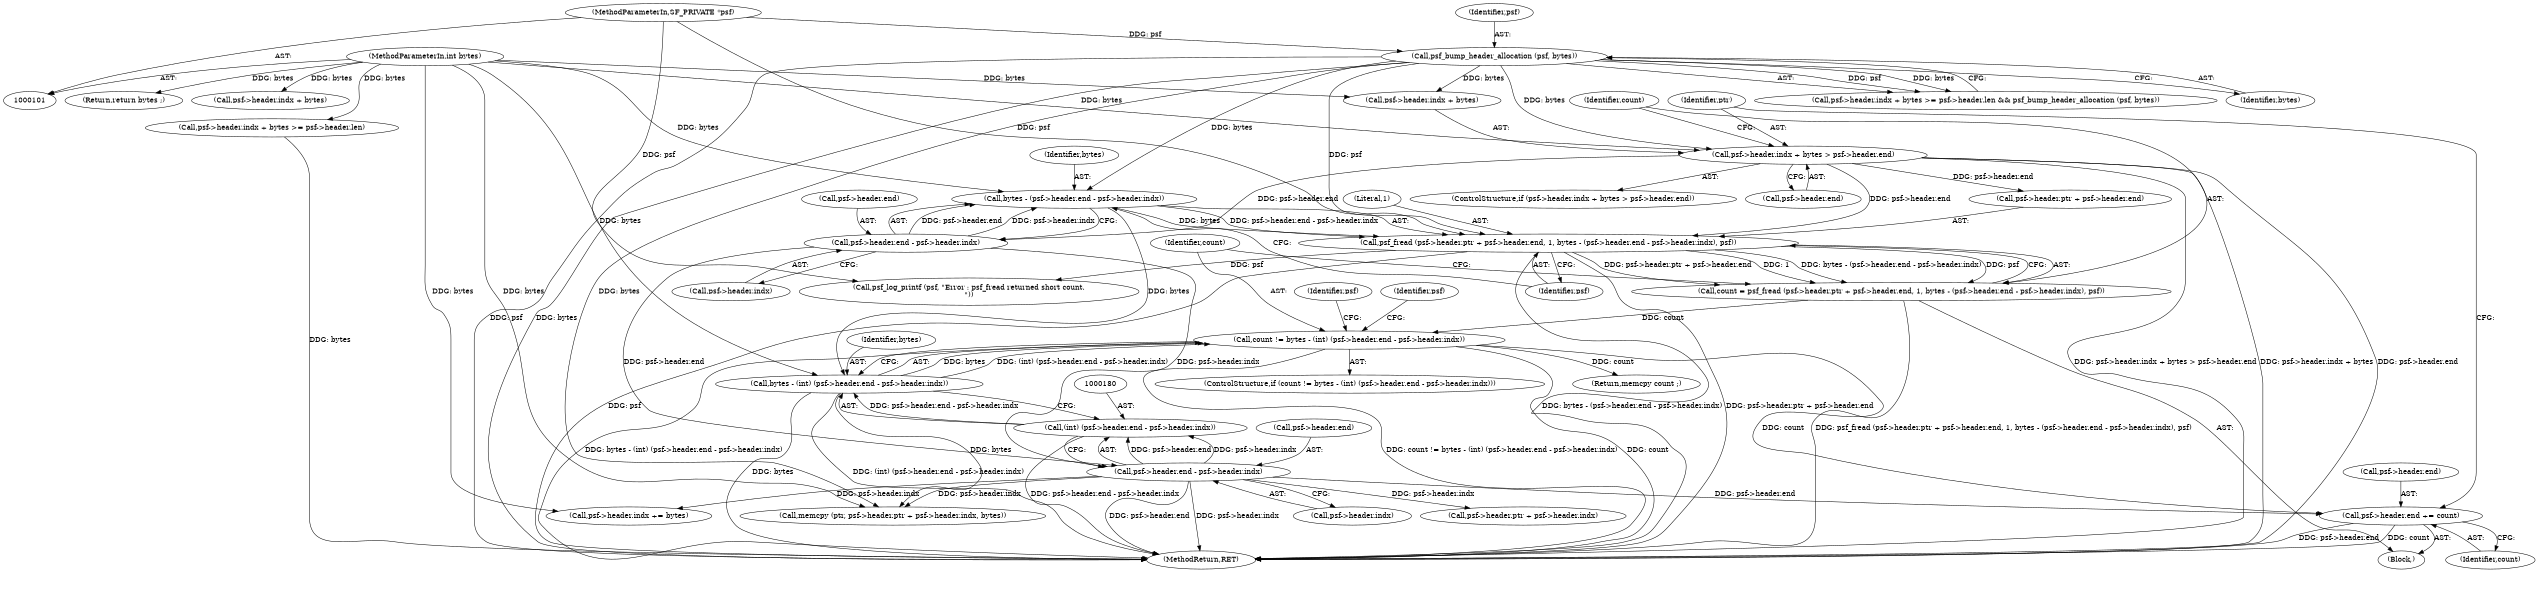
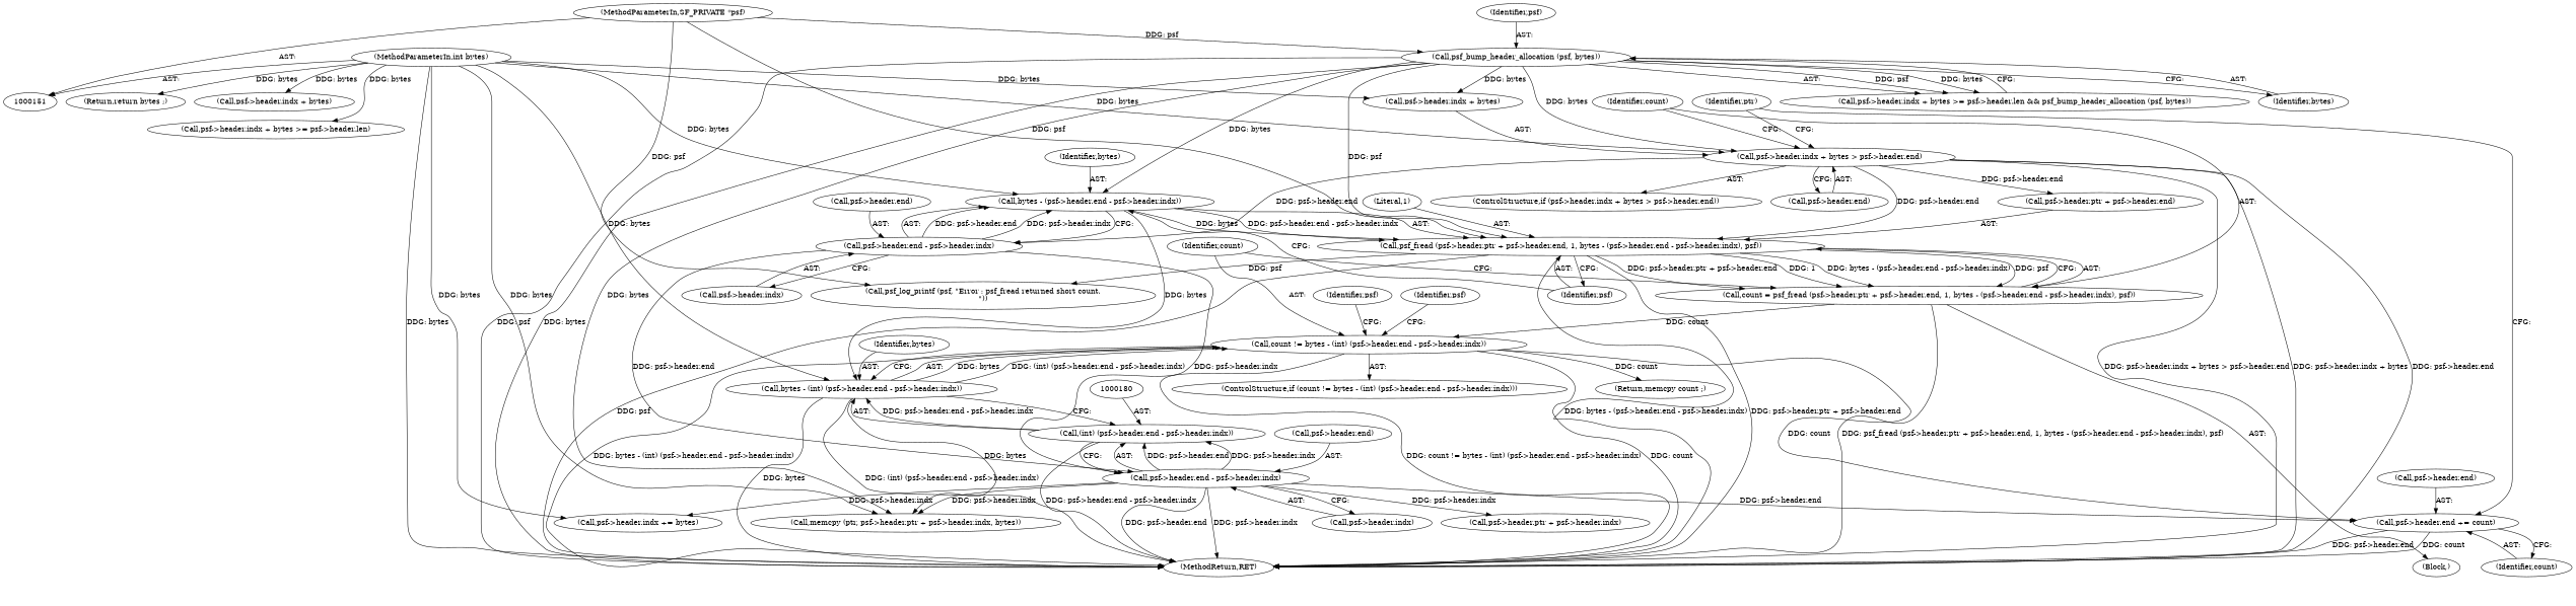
  digraph {
    n1 [label="(Call,psf->header.end += count)"]
    n2 [label="(MethodReturn,RET)"]
    n3 [label="(Identifier,count)"]
    n4 [label="(Block,)"]
    n5 [label="(Call,count != bytes - (int) (psf->header.end - psf->header.indx))"]
    n6 [label="(Call,bytes - (int) (psf->header.end - psf->header.indx))"]
    n7 [label="(ControlStructure,if (count != bytes - (int) (psf->header.end - psf->header.indx)))"]
    n8 [label="(Return,memcpy count ;)"]
    n9 [label="(Call,memcpy (ptr, psf->header.ptr + psf->header.indx, bytes))"]
    n10 [label="(Call,(int) (psf->header.end - psf->header.indx))"]
    n11 [label="(Call,count = psf_fread (psf->header.ptr + psf->header.end, 1, bytes - (psf->header.end - psf->header.indx), psf))"]
    n12 [label="(Call,psf_fread (psf->header.ptr + psf->header.end, 1, bytes - (psf->header.end - psf->header.indx), psf))"]
    n13 [label="(Identifier,psf)"]
    n14 [label="(Call,psf_log_printf (psf, \"Error : psf_fread returned short count.\n\"))"]
    n15 [label="(Call,bytes - (psf->header.end - psf->header.indx))"]
    n16 [label="(Call,psf->header.indx + bytes > psf->header.end)"]
    n17 [label="(Call,psf->header.end - psf->header.indx)"]
    n18 [label="(Call,psf->header.end)"]
    n19 [label="(Call,psf->header.ptr + psf->header.end)"]
    n20 [label="(ControlStructure,if (psf->header.indx + bytes > psf->header.end))"]
    n21 [label="(Call,psf->header.end - psf->header.indx)"]
    n22 [label="(Call,psf->header.indx)"]
    n23 [label="(Call,psf_bump_header_allocation (psf, bytes))"]
    n24 [label="(Call,psf->header.indx + bytes >= psf->header.len && psf_bump_header_allocation (psf, bytes))"]
    n25 [label="(Call,psf->header.indx + bytes)"]
    n26 [label="(Identifier,bytes)"]
    n27 [label="(MethodParameterIn,SF_PRIVATE *psf)"]
-   1000101
+   1000101 [label=1000151]
    n29 [label="(MethodParameterIn,int bytes)"]
    n30 [label="(Return,return bytes ;)"]
    n31 [label="(Call,psf->header.indx + bytes)"]
    n32 [label="(Call,psf->header.indx += bytes)"]
    n33 [label="(Call,psf->header.indx + bytes >= psf->header.len)"]
    n34 [label="(Call,psf->header.indx)"]
    n35 [label="(Call,psf->header.ptr + psf->header.indx)"]
    n36 [label="(Call,psf->header.end)"]
    n37 [label="(Identifier,bytes)"]
    n38 [label="(Identifier,count)"]
    n39 [label="(Identifier,ptr)"]
    n40 [label="(Identifier,psf)"]
    n41 [label="(Call,psf->header.end)"]
    n42 [label="(Identifier,psf)"]
    n43 [label="(Identifier,bytes)"]
    n44 [label="(Identifier,count)"]
    n45 [label="(Literal,1)"]
    n46 [label="(Call,psf->header.end)"]
    n47 [label="(Identifier,psf)"]
    1000180
    n1 -> n2 [label="DDG: psf->header.end"]
    n1 -> n2 [label="DDG: count"]
    n1 -> n3 [label="CFG: "]
-   n1 -> n4 [label="AST: "]
    n3 -> n1 [label="AST: "]
    n5 -> n1 [label="DDG: count"]
    n5 -> n2 [label="DDG: bytes - (int) (psf->header.end - psf->header.indx)"]
    n5 -> n2 [label="DDG: count != bytes - (int) (psf->header.end - psf->header.indx)"]
    n5 -> n2 [label="DDG: count"]
    n5 -> n6 [label="CFG: "]
    n5 -> n7 [label="AST: "]
    n5 -> n8 [label="DDG: count"]
    n6 -> n2 [label="DDG: bytes"]
    n6 -> n2 [label="DDG: (int) (psf->header.end - psf->header.indx)"]
    n6 -> n5 [label="AST: "]
    n6 -> n5 [label="DDG: bytes"]
    n6 -> n5 [label="DDG: (int) (psf->header.end - psf->header.indx)"]
    n6 -> n9 [label="DDG: bytes"]
    n6 -> n10 [label="CFG: "]
    n10 -> n2 [label="DDG: psf->header.end - psf->header.indx"]
    n10 -> n6 [label="AST: "]
    n10 -> n6 [label="DDG: psf->header.end - psf->header.indx"]
    n10 -> n21 [label="CFG: "]
    n11 -> n2 [label="DDG: psf_fread (psf->header.ptr + psf->header.end, 1, bytes - (psf->header.end - psf->header.indx), psf)"]
    n11 -> n4 [label="AST: "]
    n11 -> n5 [label="DDG: count"]
    n11 -> n12 [label="CFG: "]
    n12 -> n2 [label="DDG: bytes - (psf->header.end - psf->header.indx)"]
    n12 -> n2 [label="DDG: psf->header.ptr + psf->header.end"]
    n12 -> n2 [label="DDG: psf"]
    n12 -> n11 [label="AST: "]
    n12 -> n11 [label="DDG: psf->header.ptr + psf->header.end"]
    n12 -> n11 [label="DDG: 1"]
    n12 -> n11 [label="DDG: bytes - (psf->header.end - psf->header.indx)"]
    n12 -> n11 [label="DDG: psf"]
    n12 -> n13 [label="CFG: "]
    n12 -> n14 [label="DDG: psf"]
    n13 -> n12 [label="AST: "]
    n13 -> n15 [label="CFG: "]
    n15 -> n6 [label="DDG: bytes"]
    n15 -> n12 [label="AST: "]
    n15 -> n12 [label="DDG: bytes"]
    n15 -> n12 [label="DDG: psf->header.end - psf->header.indx"]
    n15 -> n17 [label="CFG: "]
    n16 -> n2 [label="DDG: psf->header.indx + bytes"]
    n16 -> n2 [label="DDG: psf->header.end"]
    n16 -> n2 [label="DDG: psf->header.indx + bytes > psf->header.end"]
    n16 -> n12 [label="DDG: psf->header.end"]
    n16 -> n17 [label="DDG: psf->header.end"]
    n16 -> n18 [label="CFG: "]
    n16 -> n19 [label="DDG: psf->header.end"]
    n16 -> n20 [label="AST: "]
    n17 -> n15 [label="AST: "]
    n17 -> n15 [label="DDG: psf->header.end"]
    n17 -> n15 [label="DDG: psf->header.indx"]
    n17 -> n21 [label="DDG: psf->header.end"]
    n17 -> n21 [label="DDG: psf->header.indx"]
    n17 -> n22 [label="CFG: "]
    n18 -> n16 [label="AST: "]
    n19 -> n12 [label="AST: "]
    n21 -> n1 [label="DDG: psf->header.end"]
    n21 -> n2 [label="DDG: psf->header.end"]
    n21 -> n2 [label="DDG: psf->header.indx"]
    n21 -> n9 [label="DDG: psf->header.indx"]
    n21 -> n10 [label="AST: "]
    n21 -> n10 [label="DDG: psf->header.end"]
    n21 -> n10 [label="DDG: psf->header.indx"]
    n21 -> n32 [label="DDG: psf->header.indx"]
    n21 -> n34 [label="CFG: "]
    n21 -> n35 [label="DDG: psf->header.indx"]
    n22 -> n17 [label="AST: "]
    n23 -> n2 [label="DDG: psf"]
    n23 -> n2 [label="DDG: bytes"]
    n23 -> n9 [label="DDG: bytes"]
    n23 -> n12 [label="DDG: psf"]
    n23 -> n15 [label="DDG: bytes"]
    n23 -> n16 [label="DDG: bytes"]
    n23 -> n24 [label="AST: "]
    n23 -> n24 [label="DDG: psf"]
    n23 -> n24 [label="DDG: bytes"]
    n23 -> n25 [label="DDG: bytes"]
    n23 -> n26 [label="CFG: "]
    n24 -> n23 [label="CFG: "]
    n25 -> n16 [label="AST: "]
    n26 -> n23 [label="AST: "]
    n27 -> n12 [label="DDG: psf"]
    n27 -> n14 [label="DDG: psf"]
    n27 -> n23 [label="DDG: psf"]
    n27 -> 1000101 [label="AST: "]
-   n33 -> n2 [label="DDG: bytes"]
+   n29 -> n2 [label="DDG: bytes"]
    n29 -> n6 [label="DDG: bytes"]
    n29 -> n9 [label="DDG: bytes"]
    n29 -> n15 [label="DDG: bytes"]
    n29 -> n16 [label="DDG: bytes"]
    n29 -> n25 [label="DDG: bytes"]
    n29 -> 1000101 [label="AST: "]
    n29 -> n30 [label="DDG: bytes"]
    n29 -> n31 [label="DDG: bytes"]
    n29 -> n32 [label="DDG: bytes"]
    n29 -> n33 [label="DDG: bytes"]
    n34 -> n21 [label="AST: "]
    n36 -> n17 [label="AST: "]
    n37 -> n15 [label="AST: "]
    n38 -> n5 [label="AST: "]
    n38 -> n11 [label="CFG: "]
    n39 -> n1 [label="CFG: "]
-   n39 -> n16 [label="AST: "]
+   n39 -> n16 [label="CFG: "]
    n40 -> n23 [label="AST: "]
    n41 -> n1 [label="AST: "]
    n42 -> n5 [label="CFG: "]
    n43 -> n6 [label="AST: "]
    n44 -> n11 [label="AST: "]
    n44 -> n16 [label="CFG: "]
    n45 -> n12 [label="AST: "]
    n46 -> n21 [label="AST: "]
    n47 -> n5 [label="CFG: "]
    1000180 -> n10 [label="AST: "]
  }
